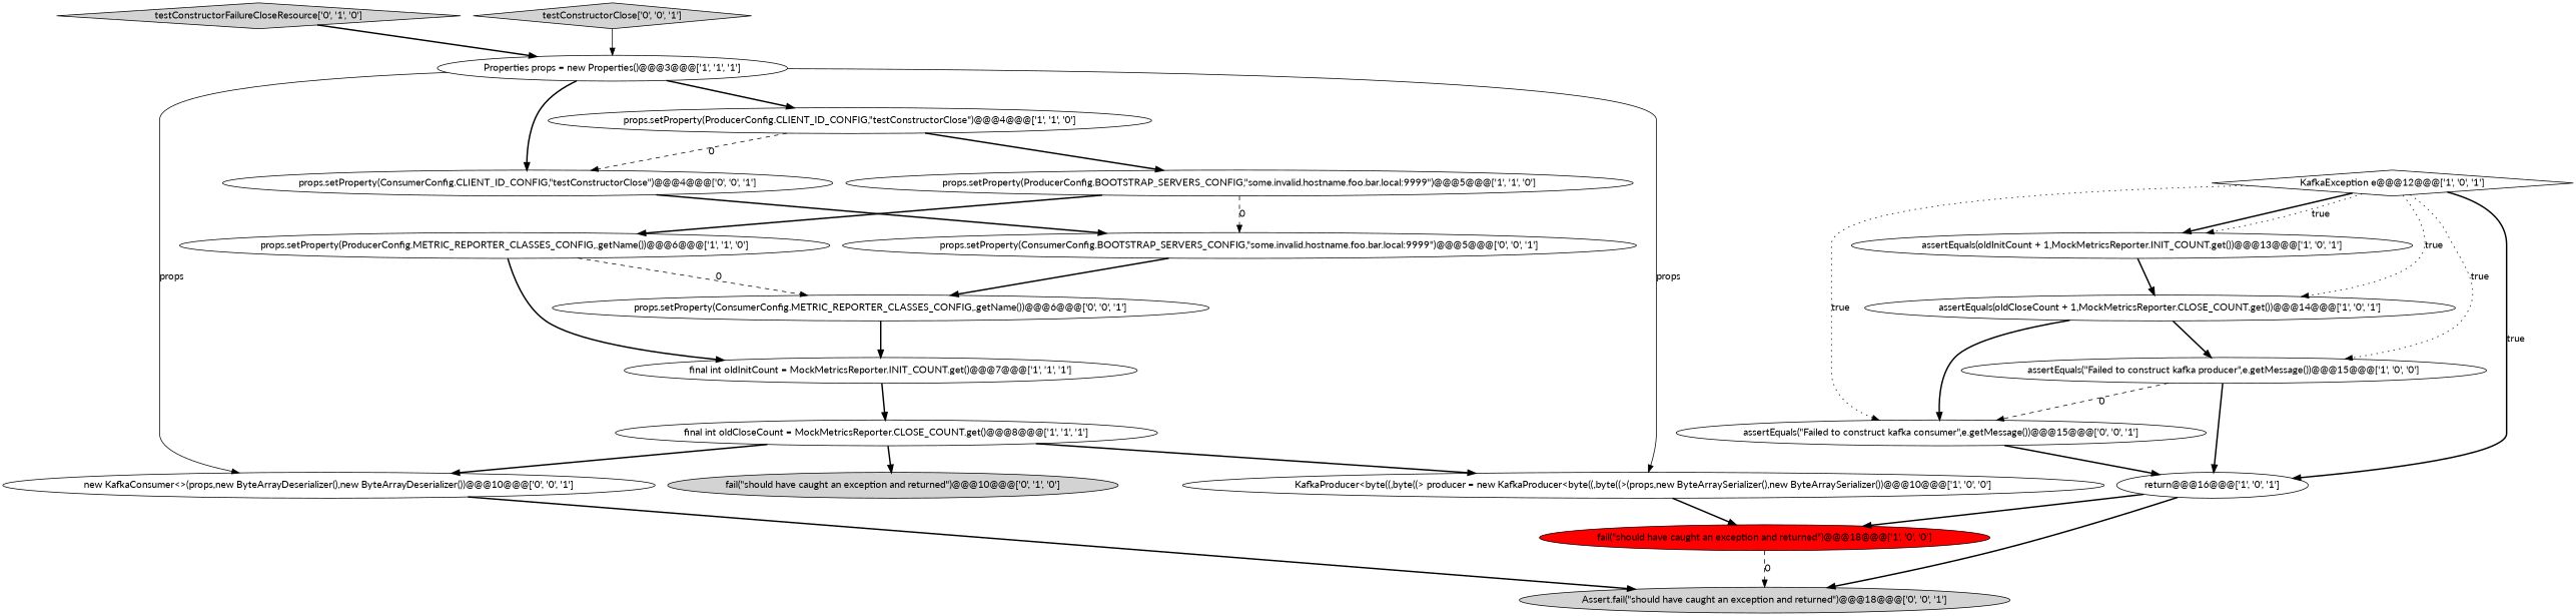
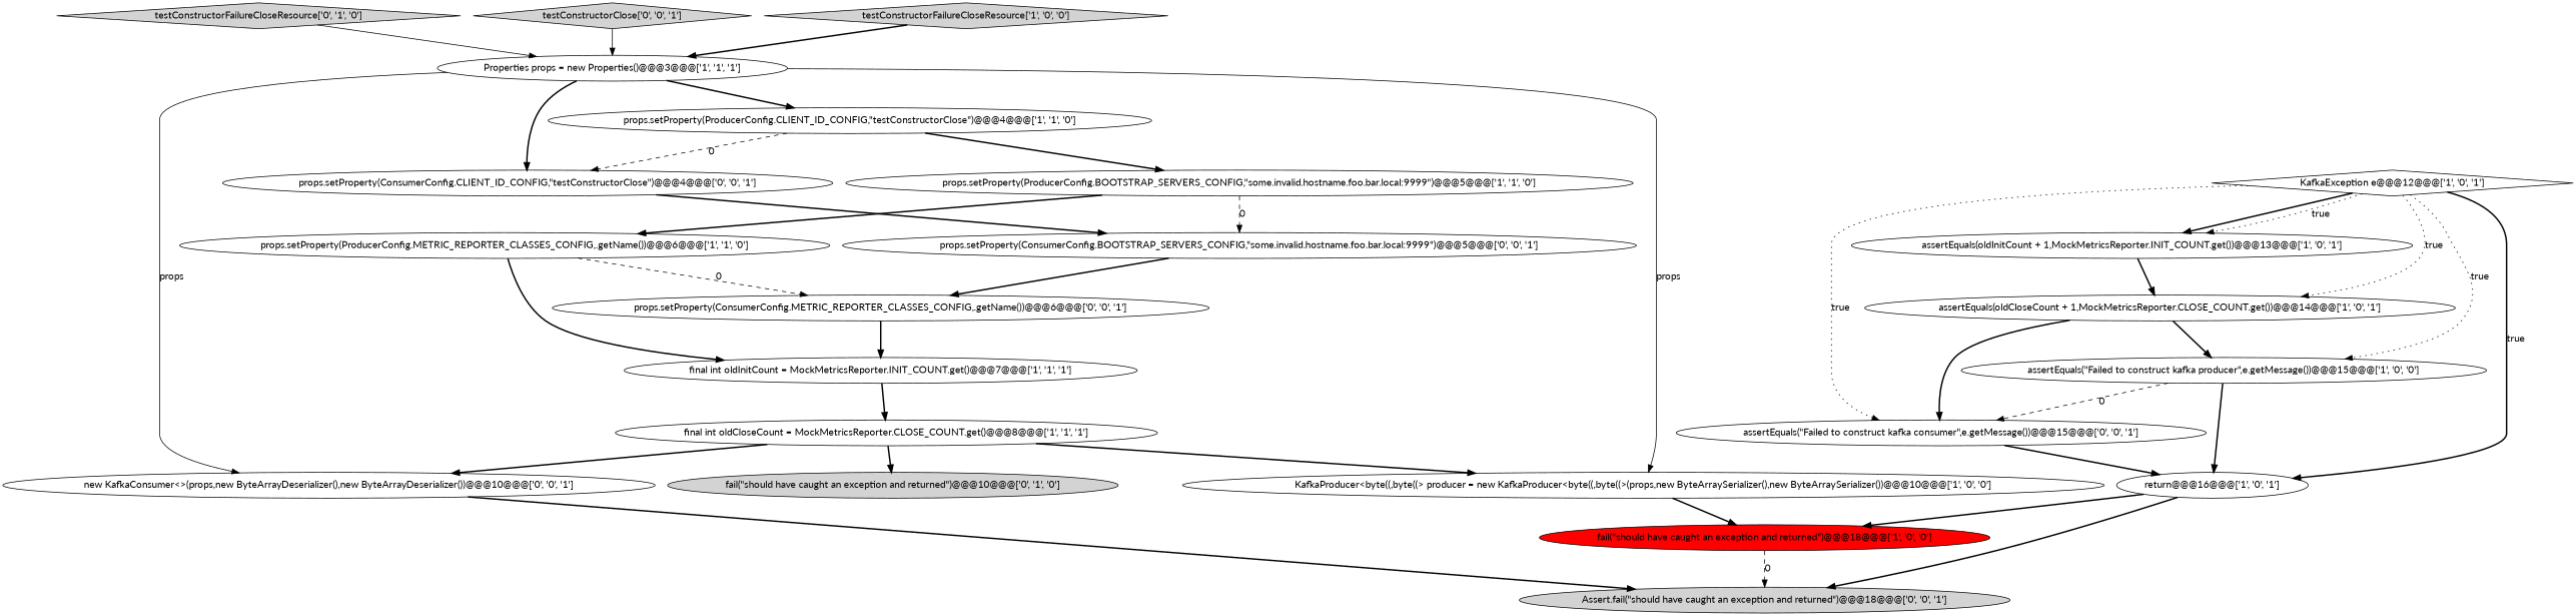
  digraph {
    fontname=Lato
    node [fillcolor=white fontname=Lato shape=ellipse style=filled]
    edge [fontname=Lato style=bold]
    n1 [label="Properties props = new Properties()@@@3@@@['1', '1', '1']"]
    n2 [label="new KafkaConsumer<>(props,new ByteArrayDeserializer(),new ByteArrayDeserializer())@@@10@@@['0', '0', '1']"]
    n3 [label="props.setProperty(ProducerConfig.CLIENT_ID_CONFIG,\"testConstructorClose\")@@@4@@@['1', '1', '0']"]
    n4 [label="props.setProperty(ConsumerConfig.CLIENT_ID_CONFIG,\"testConstructorClose\")@@@4@@@['0', '0', '1']"]
    n5 [label="KafkaProducer<byte((,byte((> producer = new KafkaProducer<byte((,byte((>(props,new ByteArraySerializer(),new ByteArraySerializer())@@@10@@@['1', '0', '0']"]
    n6 [fillcolor=lightgray label="Assert.fail(\"should have caught an exception and returned\")@@@18@@@['0', '0', '1']"]
    n7 [label="props.setProperty(ProducerConfig.BOOTSTRAP_SERVERS_CONFIG,\"some.invalid.hostname.foo.bar.local:9999\")@@@5@@@['1', '1', '0']"]
    n8 [label="props.setProperty(ConsumerConfig.BOOTSTRAP_SERVERS_CONFIG,\"some.invalid.hostname.foo.bar.local:9999\")@@@5@@@['0', '0', '1']"]
    n9 [fillcolor=red label="fail(\"should have caught an exception and returned\")@@@18@@@['1', '0', '0']"]
    n10 [label="assertEquals(\"Failed to construct kafka consumer\",e.getMessage())@@@15@@@['0', '0', '1']"]
    n11 [label="return@@@16@@@['1', '0', '1']"]
    n12 [fillcolor=lightgray label="testConstructorFailureCloseResource['0', '1', '0']" shape=diamond]
    n13 [fillcolor=lightgray label="testConstructorClose['0', '0', '1']" shape=diamond]
    n14 [label="final int oldCloseCount = MockMetricsReporter.CLOSE_COUNT.get()@@@8@@@['1', '1', '1']"]
    n15 [fillcolor=lightgray label="fail(\"should have caught an exception and returned\")@@@10@@@['0', '1', '0']"]
    n16 [label="props.setProperty(ProducerConfig.METRIC_REPORTER_CLASSES_CONFIG,.getName())@@@6@@@['1', '1', '0']"]
    n17 [label="KafkaException e@@@12@@@['1', '0', '1']" shape=diamond]
    n18 [label="assertEquals(oldCloseCount + 1,MockMetricsReporter.CLOSE_COUNT.get())@@@14@@@['1', '0', '1']"]
    n19 [label="assertEquals(oldInitCount + 1,MockMetricsReporter.INIT_COUNT.get())@@@13@@@['1', '0', '1']"]
    n20 [label="assertEquals(\"Failed to construct kafka producer\",e.getMessage())@@@15@@@['1', '0', '0']"]
    n21 [label="props.setProperty(ConsumerConfig.METRIC_REPORTER_CLASSES_CONFIG,.getName())@@@6@@@['0', '0', '1']"]
    n22 [label="final int oldInitCount = MockMetricsReporter.INIT_COUNT.get()@@@7@@@['1', '1', '1']"]
+   n23 [fillcolor=lightgray label="testConstructorFailureCloseResource['1', '0', '0']" shape=diamond]
    n1 -> n2 [label=props style=solid]
    n1 -> n3
    n1 -> n4
    n1 -> n5 [label=props style=solid]
    n2 -> n6
    n3 -> n4 [label=0 style=dashed]
    n3 -> n7
    n4 -> n8
    n5 -> n9
    n7 -> n8 [label=0 style=dashed]
    n7 -> n16
    n8 -> n21
    n9 -> n6 [label=0 style=dashed]
    n10 -> n11
    n11 -> n6
    n11 -> n9
-   n12 -> n1
+   n12 -> n1 [style=solid]
    n13 -> n1 [style=solid]
    n14 -> n2
    n14 -> n5
    n14 -> n15
    n16 -> n21 [label=0 style=dashed]
    n16 -> n22
    n17 -> n10 [label=true style=dotted]
    n17 -> n11 [label=true]
    n17 -> n18 [label=true style=dotted]
    n17 -> n19
    n17 -> n19 [label=true style=dotted]
    n17 -> n20 [label=true style=dotted]
    n18 -> n10
    n18 -> n20
    n19 -> n18
    n20 -> n10 [label=0 style=dashed]
    n20 -> n11
    n21 -> n22
    n22 -> n14
+   n23 -> n1
  }
